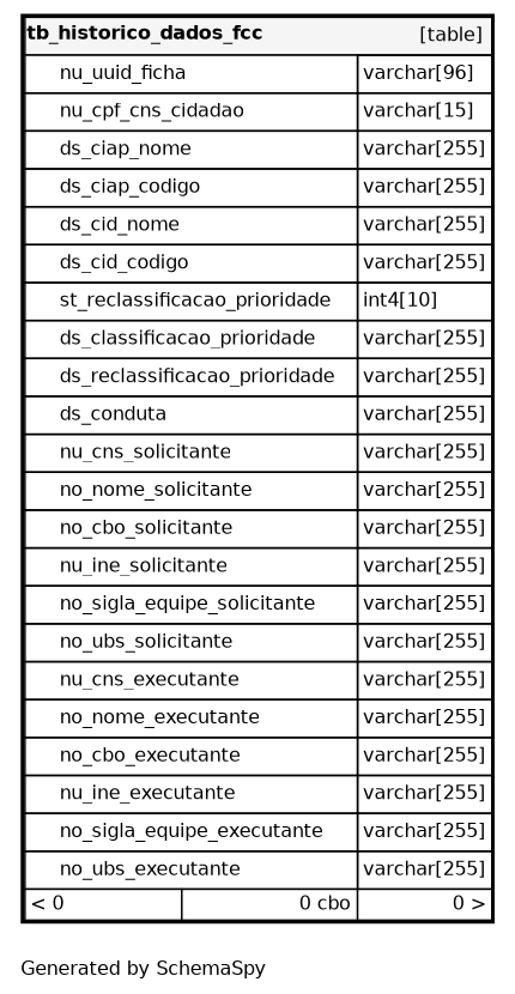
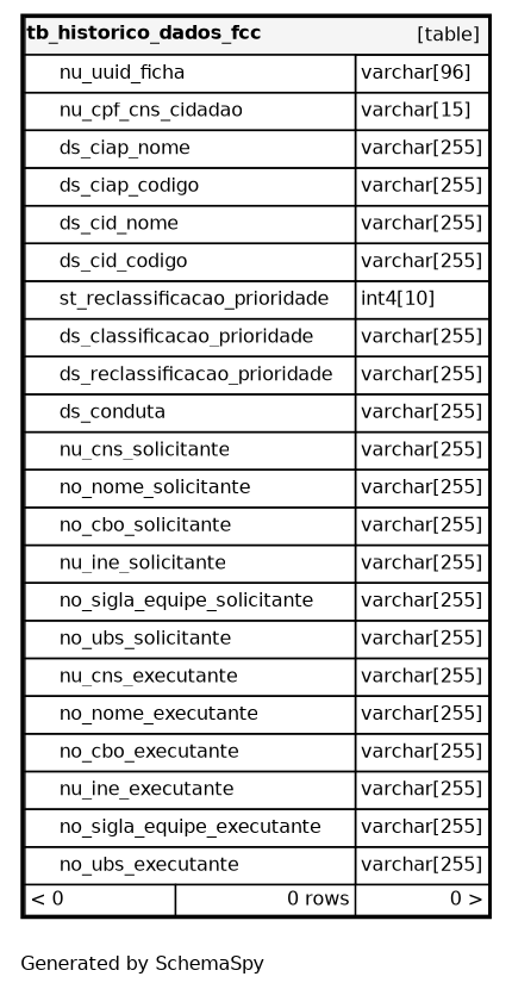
  digraph {
    bgcolor="#ffffff"
    fontname=Helvetica
    fontsize=11
    label="\nGenerated by SchemaSpy"
    labeljust=l
    nodesep=0.18
    rankdir=TB
    ranksep=0.46
    ration=compress
-   n1 [fontname=Helvetica fontsize=11 label=<     <TABLE BORDER="2" CELLBORDER="1" CELLSPACING="0" BGCOLOR="#ffffff">       <TR><TD COLSPAN="4"  BGCOLOR="#f5f5f5"><TABLE BORDER="0" CELLSPACING="0"><TR><TD ALIGN="LEFT" FIXEDSIZE="TRUE" WIDTH="134" HEIGHT="16"><B>tb_historico_dados_fcc</B></TD><TD ALIGN="RIGHT">[table]</TD></TR></TABLE></TD></TR>       <TR><TD PORT="nu_uuid_ficha" COLSPAN="2" BGCOLOR="#ffffff" ALIGN="LEFT"><TABLE BORDER="0" CELLSPACING="0" ALIGN="LEFT"><TR ALIGN="LEFT"><TD ALIGN="LEFT" FIXEDSIZE="TRUE" WIDTH="15" HEIGHT="16"></TD><TD ALIGN="LEFT" FIXEDSIZE="TRUE" WIDTH="172" HEIGHT="16">nu_uuid_ficha</TD></TR></TABLE></TD><TD PORT="nu_uuid_ficha.type" ALIGN="LEFT">varchar[96]</TD></TR>       <TR><TD PORT="nu_cpf_cns_cidadao" COLSPAN="2" ALIGN="LEFT"><TABLE BORDER="0" CELLSPACING="0" ALIGN="LEFT"><TR ALIGN="LEFT"><TD ALIGN="LEFT" FIXEDSIZE="TRUE" WIDTH="15" HEIGHT="16"></TD><TD ALIGN="LEFT" FIXEDSIZE="TRUE" WIDTH="172" HEIGHT="16">nu_cpf_cns_cidadao</TD></TR></TABLE></TD><TD PORT="nu_cpf_cns_cidadao.type" ALIGN="LEFT">varchar[15]</TD></TR>       <TR><TD PORT="ds_ciap_nome" COLSPAN="2" ALIGN="LEFT"><TABLE BORDER="0" CELLSPACING="0" ALIGN="LEFT"><TR ALIGN="LEFT"><TD ALIGN="LEFT" FIXEDSIZE="TRUE" WIDTH="15" HEIGHT="16"></TD><TD ALIGN="LEFT" FIXEDSIZE="TRUE" WIDTH="172" HEIGHT="16">ds_ciap_nome</TD></TR></TABLE></TD><TD PORT="ds_ciap_nome.type" ALIGN="LEFT">varchar[255]</TD></TR>       <TR><TD PORT="ds_ciap_codigo" COLSPAN="2" ALIGN="LEFT"><TABLE BORDER="0" CELLSPACING="0" ALIGN="LEFT"><TR ALIGN="LEFT"><TD ALIGN="LEFT" FIXEDSIZE="TRUE" WIDTH="15" HEIGHT="16"></TD><TD ALIGN="LEFT" FIXEDSIZE="TRUE" WIDTH="172" HEIGHT="16">ds_ciap_codigo</TD></TR></TABLE></TD><TD PORT="ds_ciap_codigo.type" ALIGN="LEFT">varchar[255]</TD></TR>       <TR><TD PORT="ds_cid_nome" COLSPAN="2" ALIGN="LEFT"><TABLE BORDER="0" CELLSPACING="0" ALIGN="LEFT"><TR ALIGN="LEFT"><TD ALIGN="LEFT" FIXEDSIZE="TRUE" WIDTH="15" HEIGHT="16"></TD><TD ALIGN="LEFT" FIXEDSIZE="TRUE" WIDTH="172" HEIGHT="16">ds_cid_nome</TD></TR></TABLE></TD><TD PORT="ds_cid_nome.type" ALIGN="LEFT">varchar[255]</TD></TR>       <TR><TD PORT="ds_cid_codigo" COLSPAN="2" ALIGN="LEFT"><TABLE BORDER="0" CELLSPACING="0" ALIGN="LEFT"><TR ALIGN="LEFT"><TD ALIGN="LEFT" FIXEDSIZE="TRUE" WIDTH="15" HEIGHT="16"></TD><TD ALIGN="LEFT" FIXEDSIZE="TRUE" WIDTH="172" HEIGHT="16">ds_cid_codigo</TD></TR></TABLE></TD><TD PORT="ds_cid_codigo.type" ALIGN="LEFT">varchar[255]</TD></TR>       <TR><TD PORT="st_reclassificacao_prioridade" COLSPAN="2" ALIGN="LEFT"><TABLE BORDER="0" CELLSPACING="0" ALIGN="LEFT"><TR ALIGN="LEFT"><TD ALIGN="LEFT" FIXEDSIZE="TRUE" WIDTH="15" HEIGHT="16"></TD><TD ALIGN="LEFT" FIXEDSIZE="TRUE" WIDTH="172" HEIGHT="16">st_reclassificacao_prioridade</TD></TR></TABLE></TD><TD PORT="st_reclassificacao_prioridade.type" ALIGN="LEFT">int4[10]</TD></TR>       <TR><TD PORT="ds_classificacao_prioridade" COLSPAN="2" ALIGN="LEFT"><TABLE BORDER="0" CELLSPACING="0" ALIGN="LEFT"><TR ALIGN="LEFT"><TD ALIGN="LEFT" FIXEDSIZE="TRUE" WIDTH="15" HEIGHT="16"></TD><TD ALIGN="LEFT" FIXEDSIZE="TRUE" WIDTH="172" HEIGHT="16">ds_classificacao_prioridade</TD></TR></TABLE></TD><TD PORT="ds_classificacao_prioridade.type" ALIGN="LEFT">varchar[255]</TD></TR>       <TR><TD PORT="ds_reclassificacao_prioridade" COLSPAN="2" ALIGN="LEFT"><TABLE BORDER="0" CELLSPACING="0" ALIGN="LEFT"><TR ALIGN="LEFT"><TD ALIGN="LEFT" FIXEDSIZE="TRUE" WIDTH="15" HEIGHT="16"></TD><TD ALIGN="LEFT" FIXEDSIZE="TRUE" WIDTH="172" HEIGHT="16">ds_reclassificacao_prioridade</TD></TR></TABLE></TD><TD PORT="ds_reclassificacao_prioridade.type" ALIGN="LEFT">varchar[255]</TD></TR>       <TR><TD PORT="ds_conduta" COLSPAN="2" ALIGN="LEFT"><TABLE BORDER="0" CELLSPACING="0" ALIGN="LEFT"><TR ALIGN="LEFT"><TD ALIGN="LEFT" FIXEDSIZE="TRUE" WIDTH="15" HEIGHT="16"></TD><TD ALIGN="LEFT" FIXEDSIZE="TRUE" WIDTH="172" HEIGHT="16">ds_conduta</TD></TR></TABLE></TD><TD PORT="ds_conduta.type" ALIGN="LEFT">varchar[255]</TD></TR>       <TR><TD PORT="nu_cns_solicitante" COLSPAN="2" ALIGN="LEFT"><TABLE BORDER="0" CELLSPACING="0" ALIGN="LEFT"><TR ALIGN="LEFT"><TD ALIGN="LEFT" FIXEDSIZE="TRUE" WIDTH="15" HEIGHT="16"></TD><TD ALIGN="LEFT" FIXEDSIZE="TRUE" WIDTH="172" HEIGHT="16">nu_cns_solicitante</TD></TR></TABLE></TD><TD PORT="nu_cns_solicitante.type" ALIGN="LEFT">varchar[255]</TD></TR>       <TR><TD PORT="no_nome_solicitante" COLSPAN="2" ALIGN="LEFT"><TABLE BORDER="0" CELLSPACING="0" ALIGN="LEFT"><TR ALIGN="LEFT"><TD ALIGN="LEFT" FIXEDSIZE="TRUE" WIDTH="15" HEIGHT="16"></TD><TD ALIGN="LEFT" FIXEDSIZE="TRUE" WIDTH="172" HEIGHT="16">no_nome_solicitante</TD></TR></TABLE></TD><TD PORT="no_nome_solicitante.type" ALIGN="LEFT">varchar[255]</TD></TR>       <TR><TD PORT="no_cbo_solicitante" COLSPAN="2" ALIGN="LEFT"><TABLE BORDER="0" CELLSPACING="0" ALIGN="LEFT"><TR ALIGN="LEFT"><TD ALIGN="LEFT" FIXEDSIZE="TRUE" WIDTH="15" HEIGHT="16"></TD><TD ALIGN="LEFT" FIXEDSIZE="TRUE" WIDTH="172" HEIGHT="16">no_cbo_solicitante</TD></TR></TABLE></TD><TD PORT="no_cbo_solicitante.type" ALIGN="LEFT">varchar[255]</TD></TR>       <TR><TD PORT="nu_ine_solicitante" COLSPAN="2" ALIGN="LEFT"><TABLE BORDER="0" CELLSPACING="0" ALIGN="LEFT"><TR ALIGN="LEFT"><TD ALIGN="LEFT" FIXEDSIZE="TRUE" WIDTH="15" HEIGHT="16"></TD><TD ALIGN="LEFT" FIXEDSIZE="TRUE" WIDTH="172" HEIGHT="16">nu_ine_solicitante</TD></TR></TABLE></TD><TD PORT="nu_ine_solicitante.type" ALIGN="LEFT">varchar[255]</TD></TR>       <TR><TD PORT="no_sigla_equipe_solicitante" COLSPAN="2" ALIGN="LEFT"><TABLE BORDER="0" CELLSPACING="0" ALIGN="LEFT"><TR ALIGN="LEFT"><TD ALIGN="LEFT" FIXEDSIZE="TRUE" WIDTH="15" HEIGHT="16"></TD><TD ALIGN="LEFT" FIXEDSIZE="TRUE" WIDTH="172" HEIGHT="16">no_sigla_equipe_solicitante</TD></TR></TABLE></TD><TD PORT="no_sigla_equipe_solicitante.type" ALIGN="LEFT">varchar[255]</TD></TR>       <TR><TD PORT="no_ubs_solicitante" COLSPAN="2" ALIGN="LEFT"><TABLE BORDER="0" CELLSPACING="0" ALIGN="LEFT"><TR ALIGN="LEFT"><TD ALIGN="LEFT" FIXEDSIZE="TRUE" WIDTH="15" HEIGHT="16"></TD><TD ALIGN="LEFT" FIXEDSIZE="TRUE" WIDTH="172" HEIGHT="16">no_ubs_solicitante</TD></TR></TABLE></TD><TD PORT="no_ubs_solicitante.type" ALIGN="LEFT">varchar[255]</TD></TR>       <TR><TD PORT="nu_cns_executante" COLSPAN="2" ALIGN="LEFT"><TABLE BORDER="0" CELLSPACING="0" ALIGN="LEFT"><TR ALIGN="LEFT"><TD ALIGN="LEFT" FIXEDSIZE="TRUE" WIDTH="15" HEIGHT="16"></TD><TD ALIGN="LEFT" FIXEDSIZE="TRUE" WIDTH="172" HEIGHT="16">nu_cns_executante</TD></TR></TABLE></TD><TD PORT="nu_cns_executante.type" ALIGN="LEFT">varchar[255]</TD></TR>       <TR><TD PORT="no_nome_executante" COLSPAN="2" ALIGN="LEFT"><TABLE BORDER="0" CELLSPACING="0" ALIGN="LEFT"><TR ALIGN="LEFT"><TD ALIGN="LEFT" FIXEDSIZE="TRUE" WIDTH="15" HEIGHT="16"></TD><TD ALIGN="LEFT" FIXEDSIZE="TRUE" WIDTH="172" HEIGHT="16">no_nome_executante</TD></TR></TABLE></TD><TD PORT="no_nome_executante.type" ALIGN="LEFT">varchar[255]</TD></TR>       <TR><TD PORT="no_cbo_executante" COLSPAN="2" ALIGN="LEFT"><TABLE BORDER="0" CELLSPACING="0" ALIGN="LEFT"><TR ALIGN="LEFT"><TD ALIGN="LEFT" FIXEDSIZE="TRUE" WIDTH="15" HEIGHT="16"></TD><TD ALIGN="LEFT" FIXEDSIZE="TRUE" WIDTH="172" HEIGHT="16">no_cbo_executante</TD></TR></TABLE></TD><TD PORT="no_cbo_executante.type" ALIGN="LEFT">varchar[255]</TD></TR>       <TR><TD PORT="nu_ine_executante" COLSPAN="2" ALIGN="LEFT"><TABLE BORDER="0" CELLSPACING="0" ALIGN="LEFT"><TR ALIGN="LEFT"><TD ALIGN="LEFT" FIXEDSIZE="TRUE" WIDTH="15" HEIGHT="16"></TD><TD ALIGN="LEFT" FIXEDSIZE="TRUE" WIDTH="172" HEIGHT="16">nu_ine_executante</TD></TR></TABLE></TD><TD PORT="nu_ine_executante.type" ALIGN="LEFT">varchar[255]</TD></TR>       <TR><TD PORT="no_sigla_equipe_executante" COLSPAN="2" ALIGN="LEFT"><TABLE BORDER="0" CELLSPACING="0" ALIGN="LEFT"><TR ALIGN="LEFT"><TD ALIGN="LEFT" FIXEDSIZE="TRUE" WIDTH="15" HEIGHT="16"></TD><TD ALIGN="LEFT" FIXEDSIZE="TRUE" WIDTH="172" HEIGHT="16">no_sigla_equipe_executante</TD></TR></TABLE></TD><TD PORT="no_sigla_equipe_executante.type" ALIGN="LEFT">varchar[255]</TD></TR>       <TR><TD PORT="no_ubs_executante" COLSPAN="2" ALIGN="LEFT"><TABLE BORDER="0" CELLSPACING="0" ALIGN="LEFT"><TR ALIGN="LEFT"><TD ALIGN="LEFT" FIXEDSIZE="TRUE" WIDTH="15" HEIGHT="16"></TD><TD ALIGN="LEFT" FIXEDSIZE="TRUE" WIDTH="172" HEIGHT="16">no_ubs_executante</TD></TR></TABLE></TD><TD PORT="no_ubs_executante.type" ALIGN="LEFT">varchar[255]</TD></TR>       <TR><TD ALIGN="LEFT" BGCOLOR="#ffffff">&lt; 0</TD><TD ALIGN="RIGHT" BGCOLOR="#ffffff">0 cbo</TD><TD ALIGN="RIGHT" BGCOLOR="#ffffff">0 &gt;</TD></TR>     </TABLE>> shape=plaintext]
+   n1 [fontname=Helvetica fontsize=11 label=<     <TABLE BORDER="2" CELLBORDER="1" CELLSPACING="0" BGCOLOR="#ffffff">       <TR><TD COLSPAN="4"  BGCOLOR="#f5f5f5"><TABLE BORDER="0" CELLSPACING="0"><TR><TD ALIGN="LEFT" FIXEDSIZE="TRUE" WIDTH="134" HEIGHT="16"><B>tb_historico_dados_fcc</B></TD><TD ALIGN="RIGHT">[table]</TD></TR></TABLE></TD></TR>       <TR><TD PORT="nu_uuid_ficha" COLSPAN="2" BGCOLOR="#ffffff" ALIGN="LEFT"><TABLE BORDER="0" CELLSPACING="0" ALIGN="LEFT"><TR ALIGN="LEFT"><TD ALIGN="LEFT" FIXEDSIZE="TRUE" WIDTH="15" HEIGHT="16"></TD><TD ALIGN="LEFT" FIXEDSIZE="TRUE" WIDTH="172" HEIGHT="16">nu_uuid_ficha</TD></TR></TABLE></TD><TD PORT="nu_uuid_ficha.type" ALIGN="LEFT">varchar[96]</TD></TR>       <TR><TD PORT="nu_cpf_cns_cidadao" COLSPAN="2" ALIGN="LEFT"><TABLE BORDER="0" CELLSPACING="0" ALIGN="LEFT"><TR ALIGN="LEFT"><TD ALIGN="LEFT" FIXEDSIZE="TRUE" WIDTH="15" HEIGHT="16"></TD><TD ALIGN="LEFT" FIXEDSIZE="TRUE" WIDTH="172" HEIGHT="16">nu_cpf_cns_cidadao</TD></TR></TABLE></TD><TD PORT="nu_cpf_cns_cidadao.type" ALIGN="LEFT">varchar[15]</TD></TR>       <TR><TD PORT="ds_ciap_nome" COLSPAN="2" ALIGN="LEFT"><TABLE BORDER="0" CELLSPACING="0" ALIGN="LEFT"><TR ALIGN="LEFT"><TD ALIGN="LEFT" FIXEDSIZE="TRUE" WIDTH="15" HEIGHT="16"></TD><TD ALIGN="LEFT" FIXEDSIZE="TRUE" WIDTH="172" HEIGHT="16">ds_ciap_nome</TD></TR></TABLE></TD><TD PORT="ds_ciap_nome.type" ALIGN="LEFT">varchar[255]</TD></TR>       <TR><TD PORT="ds_ciap_codigo" COLSPAN="2" ALIGN="LEFT"><TABLE BORDER="0" CELLSPACING="0" ALIGN="LEFT"><TR ALIGN="LEFT"><TD ALIGN="LEFT" FIXEDSIZE="TRUE" WIDTH="15" HEIGHT="16"></TD><TD ALIGN="LEFT" FIXEDSIZE="TRUE" WIDTH="172" HEIGHT="16">ds_ciap_codigo</TD></TR></TABLE></TD><TD PORT="ds_ciap_codigo.type" ALIGN="LEFT">varchar[255]</TD></TR>       <TR><TD PORT="ds_cid_nome" COLSPAN="2" ALIGN="LEFT"><TABLE BORDER="0" CELLSPACING="0" ALIGN="LEFT"><TR ALIGN="LEFT"><TD ALIGN="LEFT" FIXEDSIZE="TRUE" WIDTH="15" HEIGHT="16"></TD><TD ALIGN="LEFT" FIXEDSIZE="TRUE" WIDTH="172" HEIGHT="16">ds_cid_nome</TD></TR></TABLE></TD><TD PORT="ds_cid_nome.type" ALIGN="LEFT">varchar[255]</TD></TR>       <TR><TD PORT="ds_cid_codigo" COLSPAN="2" ALIGN="LEFT"><TABLE BORDER="0" CELLSPACING="0" ALIGN="LEFT"><TR ALIGN="LEFT"><TD ALIGN="LEFT" FIXEDSIZE="TRUE" WIDTH="15" HEIGHT="16"></TD><TD ALIGN="LEFT" FIXEDSIZE="TRUE" WIDTH="172" HEIGHT="16">ds_cid_codigo</TD></TR></TABLE></TD><TD PORT="ds_cid_codigo.type" ALIGN="LEFT">varchar[255]</TD></TR>       <TR><TD PORT="st_reclassificacao_prioridade" COLSPAN="2" ALIGN="LEFT"><TABLE BORDER="0" CELLSPACING="0" ALIGN="LEFT"><TR ALIGN="LEFT"><TD ALIGN="LEFT" FIXEDSIZE="TRUE" WIDTH="15" HEIGHT="16"></TD><TD ALIGN="LEFT" FIXEDSIZE="TRUE" WIDTH="172" HEIGHT="16">st_reclassificacao_prioridade</TD></TR></TABLE></TD><TD PORT="st_reclassificacao_prioridade.type" ALIGN="LEFT">int4[10]</TD></TR>       <TR><TD PORT="ds_classificacao_prioridade" COLSPAN="2" ALIGN="LEFT"><TABLE BORDER="0" CELLSPACING="0" ALIGN="LEFT"><TR ALIGN="LEFT"><TD ALIGN="LEFT" FIXEDSIZE="TRUE" WIDTH="15" HEIGHT="16"></TD><TD ALIGN="LEFT" FIXEDSIZE="TRUE" WIDTH="172" HEIGHT="16">ds_classificacao_prioridade</TD></TR></TABLE></TD><TD PORT="ds_classificacao_prioridade.type" ALIGN="LEFT">varchar[255]</TD></TR>       <TR><TD PORT="ds_reclassificacao_prioridade" COLSPAN="2" ALIGN="LEFT"><TABLE BORDER="0" CELLSPACING="0" ALIGN="LEFT"><TR ALIGN="LEFT"><TD ALIGN="LEFT" FIXEDSIZE="TRUE" WIDTH="15" HEIGHT="16"></TD><TD ALIGN="LEFT" FIXEDSIZE="TRUE" WIDTH="172" HEIGHT="16">ds_reclassificacao_prioridade</TD></TR></TABLE></TD><TD PORT="ds_reclassificacao_prioridade.type" ALIGN="LEFT">varchar[255]</TD></TR>       <TR><TD PORT="ds_conduta" COLSPAN="2" ALIGN="LEFT"><TABLE BORDER="0" CELLSPACING="0" ALIGN="LEFT"><TR ALIGN="LEFT"><TD ALIGN="LEFT" FIXEDSIZE="TRUE" WIDTH="15" HEIGHT="16"></TD><TD ALIGN="LEFT" FIXEDSIZE="TRUE" WIDTH="172" HEIGHT="16">ds_conduta</TD></TR></TABLE></TD><TD PORT="ds_conduta.type" ALIGN="LEFT">varchar[255]</TD></TR>       <TR><TD PORT="nu_cns_solicitante" COLSPAN="2" ALIGN="LEFT"><TABLE BORDER="0" CELLSPACING="0" ALIGN="LEFT"><TR ALIGN="LEFT"><TD ALIGN="LEFT" FIXEDSIZE="TRUE" WIDTH="15" HEIGHT="16"></TD><TD ALIGN="LEFT" FIXEDSIZE="TRUE" WIDTH="172" HEIGHT="16">nu_cns_solicitante</TD></TR></TABLE></TD><TD PORT="nu_cns_solicitante.type" ALIGN="LEFT">varchar[255]</TD></TR>       <TR><TD PORT="no_nome_solicitante" COLSPAN="2" ALIGN="LEFT"><TABLE BORDER="0" CELLSPACING="0" ALIGN="LEFT"><TR ALIGN="LEFT"><TD ALIGN="LEFT" FIXEDSIZE="TRUE" WIDTH="15" HEIGHT="16"></TD><TD ALIGN="LEFT" FIXEDSIZE="TRUE" WIDTH="172" HEIGHT="16">no_nome_solicitante</TD></TR></TABLE></TD><TD PORT="no_nome_solicitante.type" ALIGN="LEFT">varchar[255]</TD></TR>       <TR><TD PORT="no_cbo_solicitante" COLSPAN="2" ALIGN="LEFT"><TABLE BORDER="0" CELLSPACING="0" ALIGN="LEFT"><TR ALIGN="LEFT"><TD ALIGN="LEFT" FIXEDSIZE="TRUE" WIDTH="15" HEIGHT="16"></TD><TD ALIGN="LEFT" FIXEDSIZE="TRUE" WIDTH="172" HEIGHT="16">no_cbo_solicitante</TD></TR></TABLE></TD><TD PORT="no_cbo_solicitante.type" ALIGN="LEFT">varchar[255]</TD></TR>       <TR><TD PORT="nu_ine_solicitante" COLSPAN="2" ALIGN="LEFT"><TABLE BORDER="0" CELLSPACING="0" ALIGN="LEFT"><TR ALIGN="LEFT"><TD ALIGN="LEFT" FIXEDSIZE="TRUE" WIDTH="15" HEIGHT="16"></TD><TD ALIGN="LEFT" FIXEDSIZE="TRUE" WIDTH="172" HEIGHT="16">nu_ine_solicitante</TD></TR></TABLE></TD><TD PORT="nu_ine_solicitante.type" ALIGN="LEFT">varchar[255]</TD></TR>       <TR><TD PORT="no_sigla_equipe_solicitante" COLSPAN="2" ALIGN="LEFT"><TABLE BORDER="0" CELLSPACING="0" ALIGN="LEFT"><TR ALIGN="LEFT"><TD ALIGN="LEFT" FIXEDSIZE="TRUE" WIDTH="15" HEIGHT="16"></TD><TD ALIGN="LEFT" FIXEDSIZE="TRUE" WIDTH="172" HEIGHT="16">no_sigla_equipe_solicitante</TD></TR></TABLE></TD><TD PORT="no_sigla_equipe_solicitante.type" ALIGN="LEFT">varchar[255]</TD></TR>       <TR><TD PORT="no_ubs_solicitante" COLSPAN="2" ALIGN="LEFT"><TABLE BORDER="0" CELLSPACING="0" ALIGN="LEFT"><TR ALIGN="LEFT"><TD ALIGN="LEFT" FIXEDSIZE="TRUE" WIDTH="15" HEIGHT="16"></TD><TD ALIGN="LEFT" FIXEDSIZE="TRUE" WIDTH="172" HEIGHT="16">no_ubs_solicitante</TD></TR></TABLE></TD><TD PORT="no_ubs_solicitante.type" ALIGN="LEFT">varchar[255]</TD></TR>       <TR><TD PORT="nu_cns_executante" COLSPAN="2" ALIGN="LEFT"><TABLE BORDER="0" CELLSPACING="0" ALIGN="LEFT"><TR ALIGN="LEFT"><TD ALIGN="LEFT" FIXEDSIZE="TRUE" WIDTH="15" HEIGHT="16"></TD><TD ALIGN="LEFT" FIXEDSIZE="TRUE" WIDTH="172" HEIGHT="16">nu_cns_executante</TD></TR></TABLE></TD><TD PORT="nu_cns_executante.type" ALIGN="LEFT">varchar[255]</TD></TR>       <TR><TD PORT="no_nome_executante" COLSPAN="2" ALIGN="LEFT"><TABLE BORDER="0" CELLSPACING="0" ALIGN="LEFT"><TR ALIGN="LEFT"><TD ALIGN="LEFT" FIXEDSIZE="TRUE" WIDTH="15" HEIGHT="16"></TD><TD ALIGN="LEFT" FIXEDSIZE="TRUE" WIDTH="172" HEIGHT="16">no_nome_executante</TD></TR></TABLE></TD><TD PORT="no_nome_executante.type" ALIGN="LEFT">varchar[255]</TD></TR>       <TR><TD PORT="no_cbo_executante" COLSPAN="2" ALIGN="LEFT"><TABLE BORDER="0" CELLSPACING="0" ALIGN="LEFT"><TR ALIGN="LEFT"><TD ALIGN="LEFT" FIXEDSIZE="TRUE" WIDTH="15" HEIGHT="16"></TD><TD ALIGN="LEFT" FIXEDSIZE="TRUE" WIDTH="172" HEIGHT="16">no_cbo_executante</TD></TR></TABLE></TD><TD PORT="no_cbo_executante.type" ALIGN="LEFT">varchar[255]</TD></TR>       <TR><TD PORT="nu_ine_executante" COLSPAN="2" ALIGN="LEFT"><TABLE BORDER="0" CELLSPACING="0" ALIGN="LEFT"><TR ALIGN="LEFT"><TD ALIGN="LEFT" FIXEDSIZE="TRUE" WIDTH="15" HEIGHT="16"></TD><TD ALIGN="LEFT" FIXEDSIZE="TRUE" WIDTH="172" HEIGHT="16">nu_ine_executante</TD></TR></TABLE></TD><TD PORT="nu_ine_executante.type" ALIGN="LEFT">varchar[255]</TD></TR>       <TR><TD PORT="no_sigla_equipe_executante" COLSPAN="2" ALIGN="LEFT"><TABLE BORDER="0" CELLSPACING="0" ALIGN="LEFT"><TR ALIGN="LEFT"><TD ALIGN="LEFT" FIXEDSIZE="TRUE" WIDTH="15" HEIGHT="16"></TD><TD ALIGN="LEFT" FIXEDSIZE="TRUE" WIDTH="172" HEIGHT="16">no_sigla_equipe_executante</TD></TR></TABLE></TD><TD PORT="no_sigla_equipe_executante.type" ALIGN="LEFT">varchar[255]</TD></TR>       <TR><TD PORT="no_ubs_executante" COLSPAN="2" ALIGN="LEFT"><TABLE BORDER="0" CELLSPACING="0" ALIGN="LEFT"><TR ALIGN="LEFT"><TD ALIGN="LEFT" FIXEDSIZE="TRUE" WIDTH="15" HEIGHT="16"></TD><TD ALIGN="LEFT" FIXEDSIZE="TRUE" WIDTH="172" HEIGHT="16">no_ubs_executante</TD></TR></TABLE></TD><TD PORT="no_ubs_executante.type" ALIGN="LEFT">varchar[255]</TD></TR>       <TR><TD ALIGN="LEFT" BGCOLOR="#ffffff">&lt; 0</TD><TD ALIGN="RIGHT" BGCOLOR="#ffffff">0 rows</TD><TD ALIGN="RIGHT" BGCOLOR="#ffffff">0 &gt;</TD></TR>     </TABLE>> shape=plaintext]
  }
